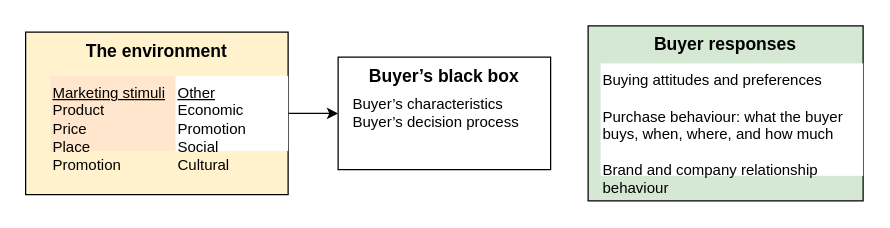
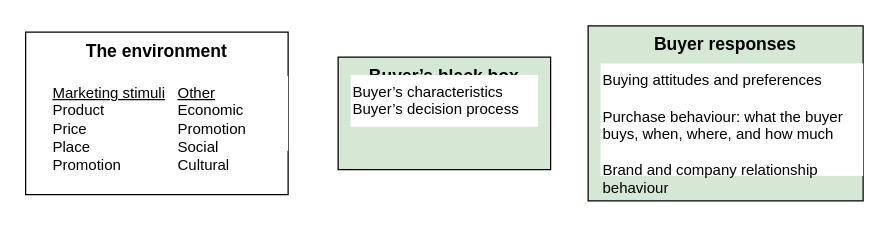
  <mxCell id="0" />
  <mxCell id="1" parent="0" />
- <mxCell id="2" style="edgeStyle=orthogonalEdgeStyle;rounded=0;orthogonalLoop=1;jettySize=auto;html=1;entryX=0;entryY=0.5;entryDx=0;entryDy=0;fontSize=14;" edge="1" parent="1" source="6" target="8"><mxGeometry relative="1" as="geometry" /></mxCell>
+ <mxCell id="2" style="edgeStyle=orthogonalEdgeStyle;rounded=0;orthogonalLoop=1;jettySize=auto;html=1;fontSize=14;" edge="1" parent="1" source="6" target="5"><mxGeometry relative="1" as="geometry" /></mxCell>
  <mxCell id="3" value="" style="group" vertex="1" connectable="0" parent="1"><mxGeometry x="20" y="25" width="210" height="130" as="geometry" /></mxCell>
- <mxCell id="4" value="The environment" style="rounded=0;whiteSpace=wrap;html=1;shadow=0;glass=0;strokeColor=#000000;fillColor=#fff2cc;verticalAlign=top;fontStyle=1;fontSize=14;" vertex="1" parent="3"><mxGeometry width="210" height="130" as="geometry" /></mxCell>
- <mxCell id="5" value="&lt;u&gt;Marketing stimuli&lt;/u&gt;&lt;br&gt;Product&lt;br&gt;Price&lt;br&gt;Place&lt;br&gt;Promotion" style="rounded=0;whiteSpace=wrap;html=1;shadow=0;glass=0;fillColor=#ffe6cc;verticalAlign=top;align=left;strokeColor=none;" vertex="1" parent="3"><mxGeometry x="20" y="35" width="100" height="60" as="geometry" /></mxCell>
+ <mxCell id="4" value="The environment" style="rounded=0;whiteSpace=wrap;html=1;shadow=0;glass=0;strokeColor=#000000;fillColor=#ffffff;verticalAlign=top;fontStyle=1;fontSize=14;" vertex="1" parent="3"><mxGeometry width="210" height="130" as="geometry" /></mxCell>
+ <mxCell id="5" value="&lt;u&gt;Marketing stimuli&lt;/u&gt;&lt;br&gt;Product&lt;br&gt;Price&lt;br&gt;Place&lt;br&gt;Promotion" style="rounded=0;whiteSpace=wrap;html=1;shadow=0;glass=0;fillColor=#ffffff;verticalAlign=top;align=left;strokeColor=none;" vertex="1" parent="3"><mxGeometry x="20" y="35" width="100" height="60" as="geometry" /></mxCell>
  <mxCell id="6" value="&lt;u&gt;Other&lt;br&gt;&lt;/u&gt;Economic&lt;br&gt;Promotion&lt;br&gt;Social&lt;br&gt;Cultural" style="rounded=0;whiteSpace=wrap;html=1;shadow=0;glass=0;fillColor=#ffffff;align=left;verticalAlign=top;strokeColor=none;" vertex="1" parent="3"><mxGeometry x="120" y="35" width="90" height="60" as="geometry" /></mxCell>
  <mxCell id="7" value="" style="group" vertex="1" connectable="0" parent="1"><mxGeometry x="270" y="45" width="170" height="90" as="geometry" /></mxCell>
- <mxCell id="8" value="Buyer’s black box" style="rounded=0;whiteSpace=wrap;html=1;shadow=0;glass=0;strokeColor=#000000;fillColor=#ffffff;verticalAlign=top;fontStyle=1;fontSize=14;" vertex="1" parent="7"><mxGeometry width="170" height="90" as="geometry" /></mxCell>
- <mxCell id="9" value="Buyer’s characteristics&#10;Buyer’s decision process" style="rounded=0;whiteSpace=wrap;html=1;shadow=0;glass=0;fillColor=#ffffff;align=left;verticalAlign=top;strokeColor=none;" vertex="1" parent="7"><mxGeometry x="10" y="24.231" width="150" height="41.538" as="geometry" /></mxCell>
+ <mxCell id="8" value="Buyer’s black box" style="rounded=0;whiteSpace=wrap;html=1;shadow=0;glass=0;strokeColor=#000000;fillColor=#d5e8d4;verticalAlign=top;fontStyle=1;fontSize=14;" vertex="1" parent="7"><mxGeometry width="170" height="90" as="geometry" /></mxCell>
+ <mxCell id="9" value="Buyer’s characteristics&#10;Buyer’s decision process" style="rounded=0;whiteSpace=wrap;html=1;shadow=0;glass=0;fillColor=#ffffff;align=left;verticalAlign=top;strokeColor=none;" vertex="1" parent="7"><mxGeometry x="10" y="14.231" width="150" height="41.538" as="geometry" /></mxCell>
  <mxCell id="10" value="" style="group" vertex="1" connectable="0" parent="1"><mxGeometry x="470" y="20" width="220" height="140" as="geometry" /></mxCell>
  <mxCell id="11" value="Buyer responses" style="rounded=0;whiteSpace=wrap;html=1;shadow=0;glass=0;strokeColor=#000000;fillColor=#d5e8d4;verticalAlign=top;fontStyle=1;fontSize=14;" vertex="1" parent="10"><mxGeometry width="220" height="140" as="geometry" /></mxCell>
  <mxCell id="12" value="&lt;div&gt;Buying attitudes and preferences&amp;nbsp;&lt;/div&gt;&lt;div&gt;&lt;br&gt;&lt;/div&gt;&lt;div&gt;Purchase behaviour: what the buyer buys, when, where, and how much&lt;/div&gt;&lt;div&gt;&lt;br&gt;&lt;/div&gt;&lt;div&gt;Brand and company relationship behaviour&lt;/div&gt;" style="rounded=0;whiteSpace=wrap;html=1;shadow=0;glass=0;fillColor=#ffffff;align=left;verticalAlign=top;strokeColor=none;" vertex="1" parent="10"><mxGeometry x="10" y="30" width="210" height="90" as="geometry" /></mxCell>
